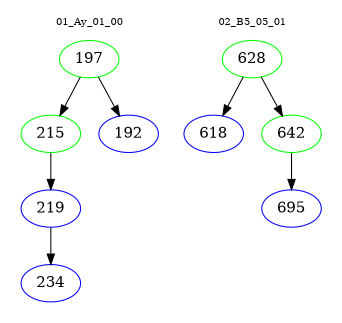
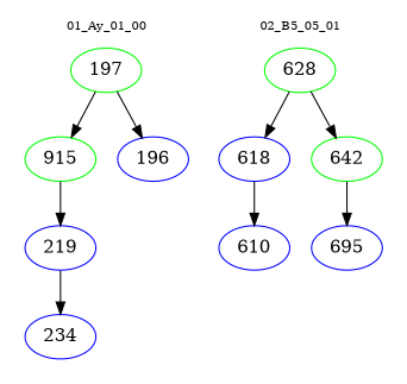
  digraph {
    node [color=blue]
    edge [color=black]
-   n1 [color=green label=215]
+   n1 [color=green label=915]
    n2 [color=green label=197]
    n3 [label=219]
-   n4 [label=192]
+   n4 [label=196]
    n5 [label=234]
    n6 [color=green label=628]
    n7 [label=618]
    n8 [color=green label=642]
+   n9 [label=610]
    n10 [label=695]
    subgraph cluster_1 {
      color=white
      fontsize=10
      label="01_Ay_01_00"
      n1
      n2
      n3
      n4
      n5
    }
    subgraph cluster_2 {
      color=white
      fontsize=10
      label="02_B5_05_01"
      n6
      n7
      n8
+     n9
      n10
    }
    n1 -> n3
    n2 -> n1
    n2 -> n4
    n3 -> n5
    n6 -> n7
    n6 -> n8
+   n7 -> n9
    n8 -> n10
  }
